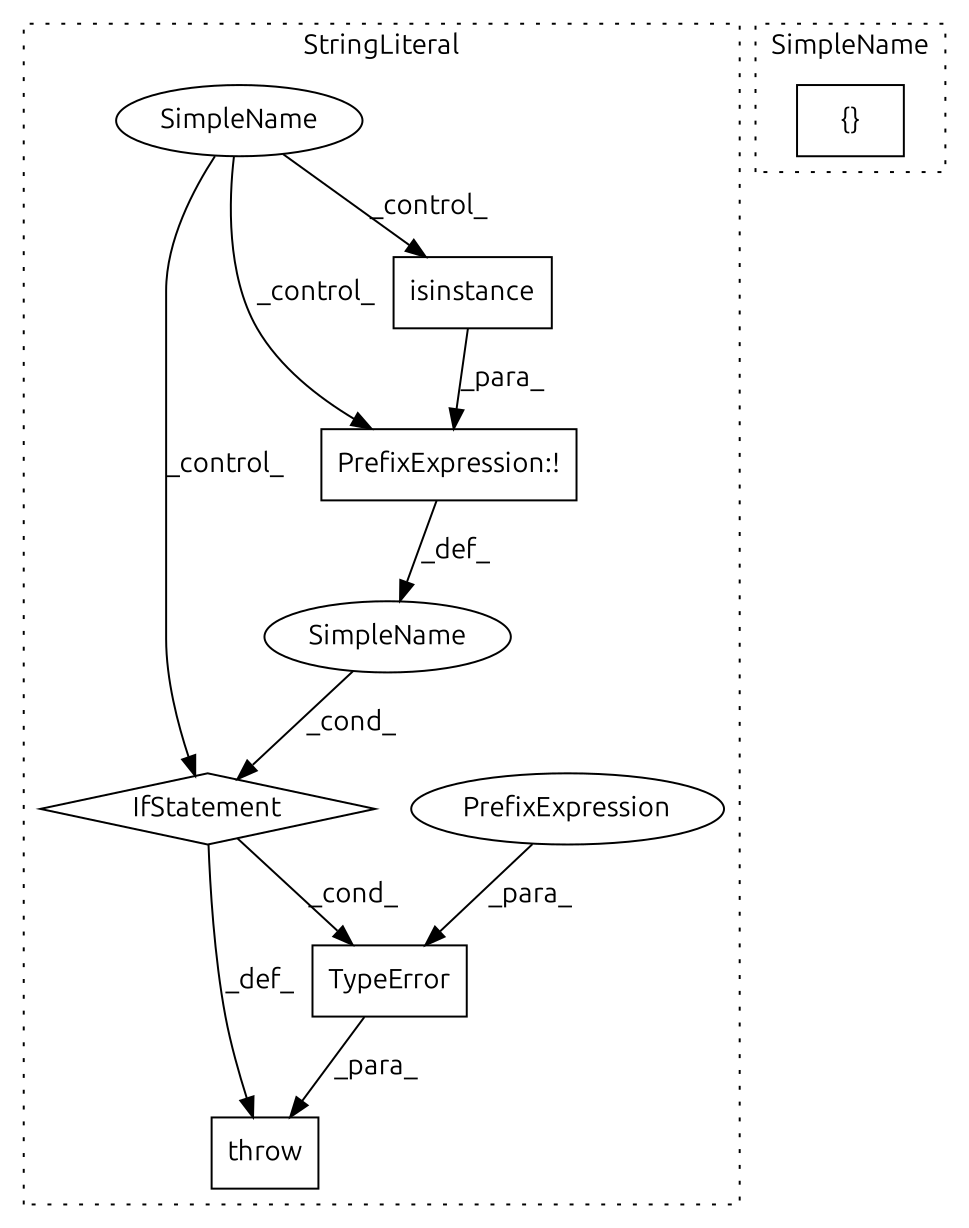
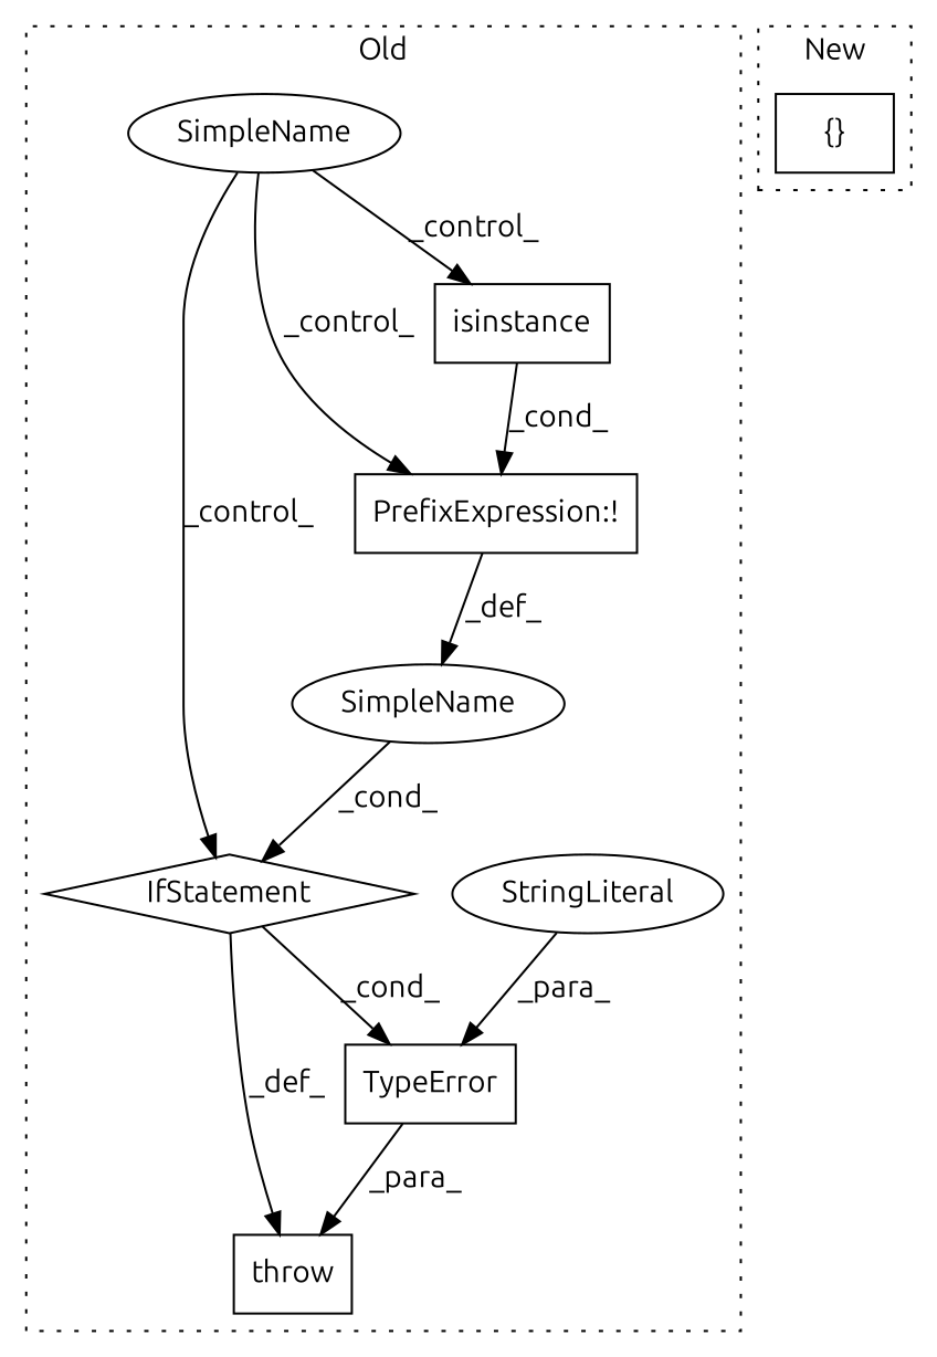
  digraph {
    fontname=Ubuntu
    node [a=32 fontname=Ubuntu shape=box]
    edge [fontname=Ubuntu]
    n1 [l="10,1" label=TypeError s="17358,17470"]
    n2 [a=53 l=6 label=throw s=17352]
-   n3 [a=45 l=102 label=PrefixExpression s=17368 shape=ellipse]
+   n3 [a=45 l=102 label=StringLiteral s=17368 shape=ellipse]
    n4 [a=42 label=SimpleName shape=ellipse]
    n5 [a=25 l="4,2" label=IfStatement s="17264,17332" shape=diamond]
    n6 [a=38 l=1 label="PrefixExpression:!" s=17268]
    n7 [l="11,2" label=isinstance s="17269,17330"]
    n8 [a=42 label=SimpleName shape=ellipse]
    n9 [a=4 l=2 label="{}" s=16005]
    subgraph cluster_1 {
-     label=StringLiteral
+     label=Old
      style=dotted
      n1
      n2
      n3
      n4
      n5
      n6
      n7
      n8
    }
    subgraph cluster_2 {
-     label=SimpleName
+     label=New
      style=dotted
      n9
    }
    n1 -> n2 [label=_para_]
    n3 -> n1 [label=_para_]
    n4 -> n5 [label=_cond_]
    n5 -> n1 [label=_cond_]
    n5 -> n2 [label=_def_]
    n6 -> n4 [label=_def_]
-   n7 -> n6 [label=_para_]
+   n7 -> n6 [label=_cond_]
    n8 -> n5 [label=_control_]
    n8 -> n6 [label=_control_]
    n8 -> n7 [label=_control_]
  }
